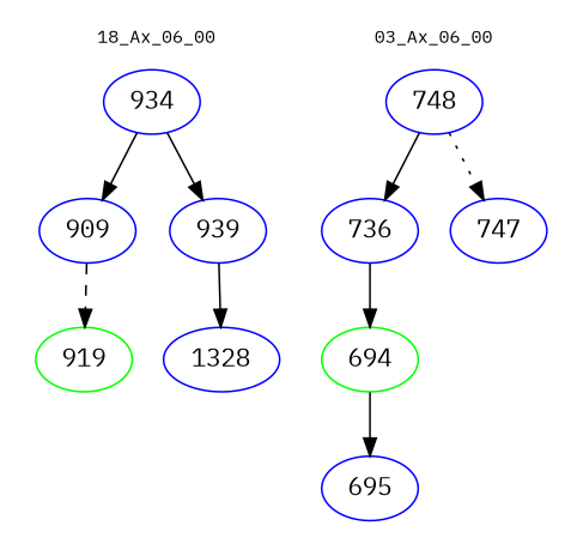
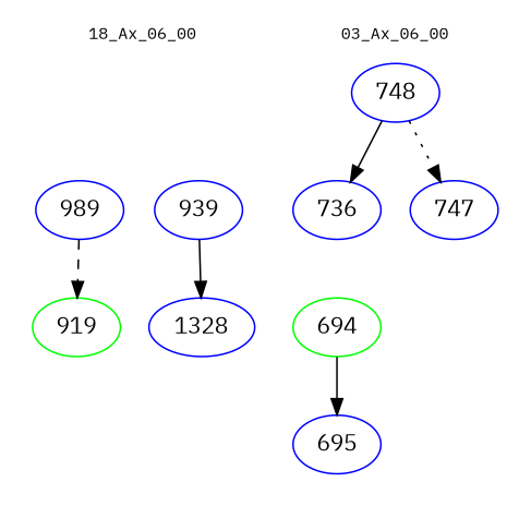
  digraph {
    fontname="IBM Plex Mono"
    node [color=blue fontname="IBM Plex Mono"]
    edge [color=black fontname="IBM Plex Mono" style=solid]
-   n1 [label=934]
-   n2 [label=909]
+   n2 [label=989]
    n3 [label=939]
    n4 [color=green label=919]
    n5 [label=1328]
    n6 [label=736]
    n7 [color=green label=694]
    n8 [label=748]
    n9 [label=695]
    n10 [label=747]
    subgraph cluster_1 {
      color=white
      fontsize=10
      label="18_Ax_06_00"
-     n1
      n2
      n3
      n4
      n5
    }
    subgraph cluster_2 {
      color=white
      fontsize=10
      label="03_Ax_06_00"
      n6
      n7
      n8
      n9
      n10
    }
-   n1 -> n2
-   n1 -> n3
    n2 -> n4 [style=dashed]
    n3 -> n5
-   n6 -> n7
    n7 -> n9
    n8 -> n6
    n8 -> n10 [style=dotted]
  }
